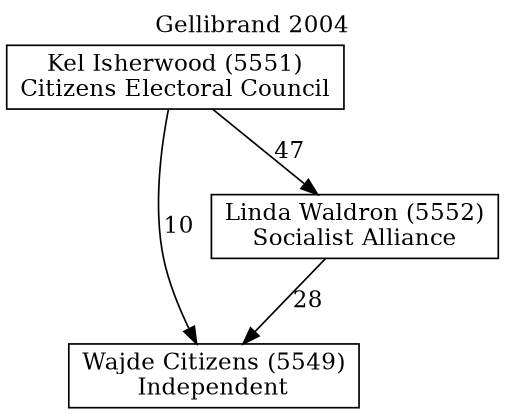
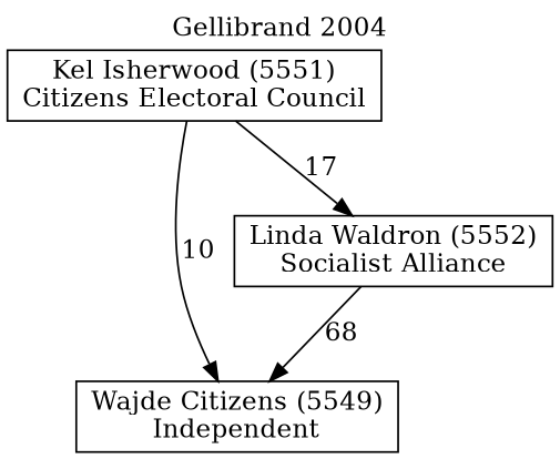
  digraph {
    label="Gellibrand 2004"
    labelloc=t
    mclimit=10
    node [shape=box]
    n1 [label="Wajde Citizens (5549)\nIndependent"]
    n2 [label="Linda Waldron (5552)\nSocialist Alliance"]
    n3 [label="Kel Isherwood (5551)\nCitizens Electoral Council"]
-   n2 -> n1 [label=28]
+   n2 -> n1 [label=68]
    n3 -> n1 [label=10]
-   n3 -> n2 [label=47]
+   n3 -> n2 [label=17]
  }
